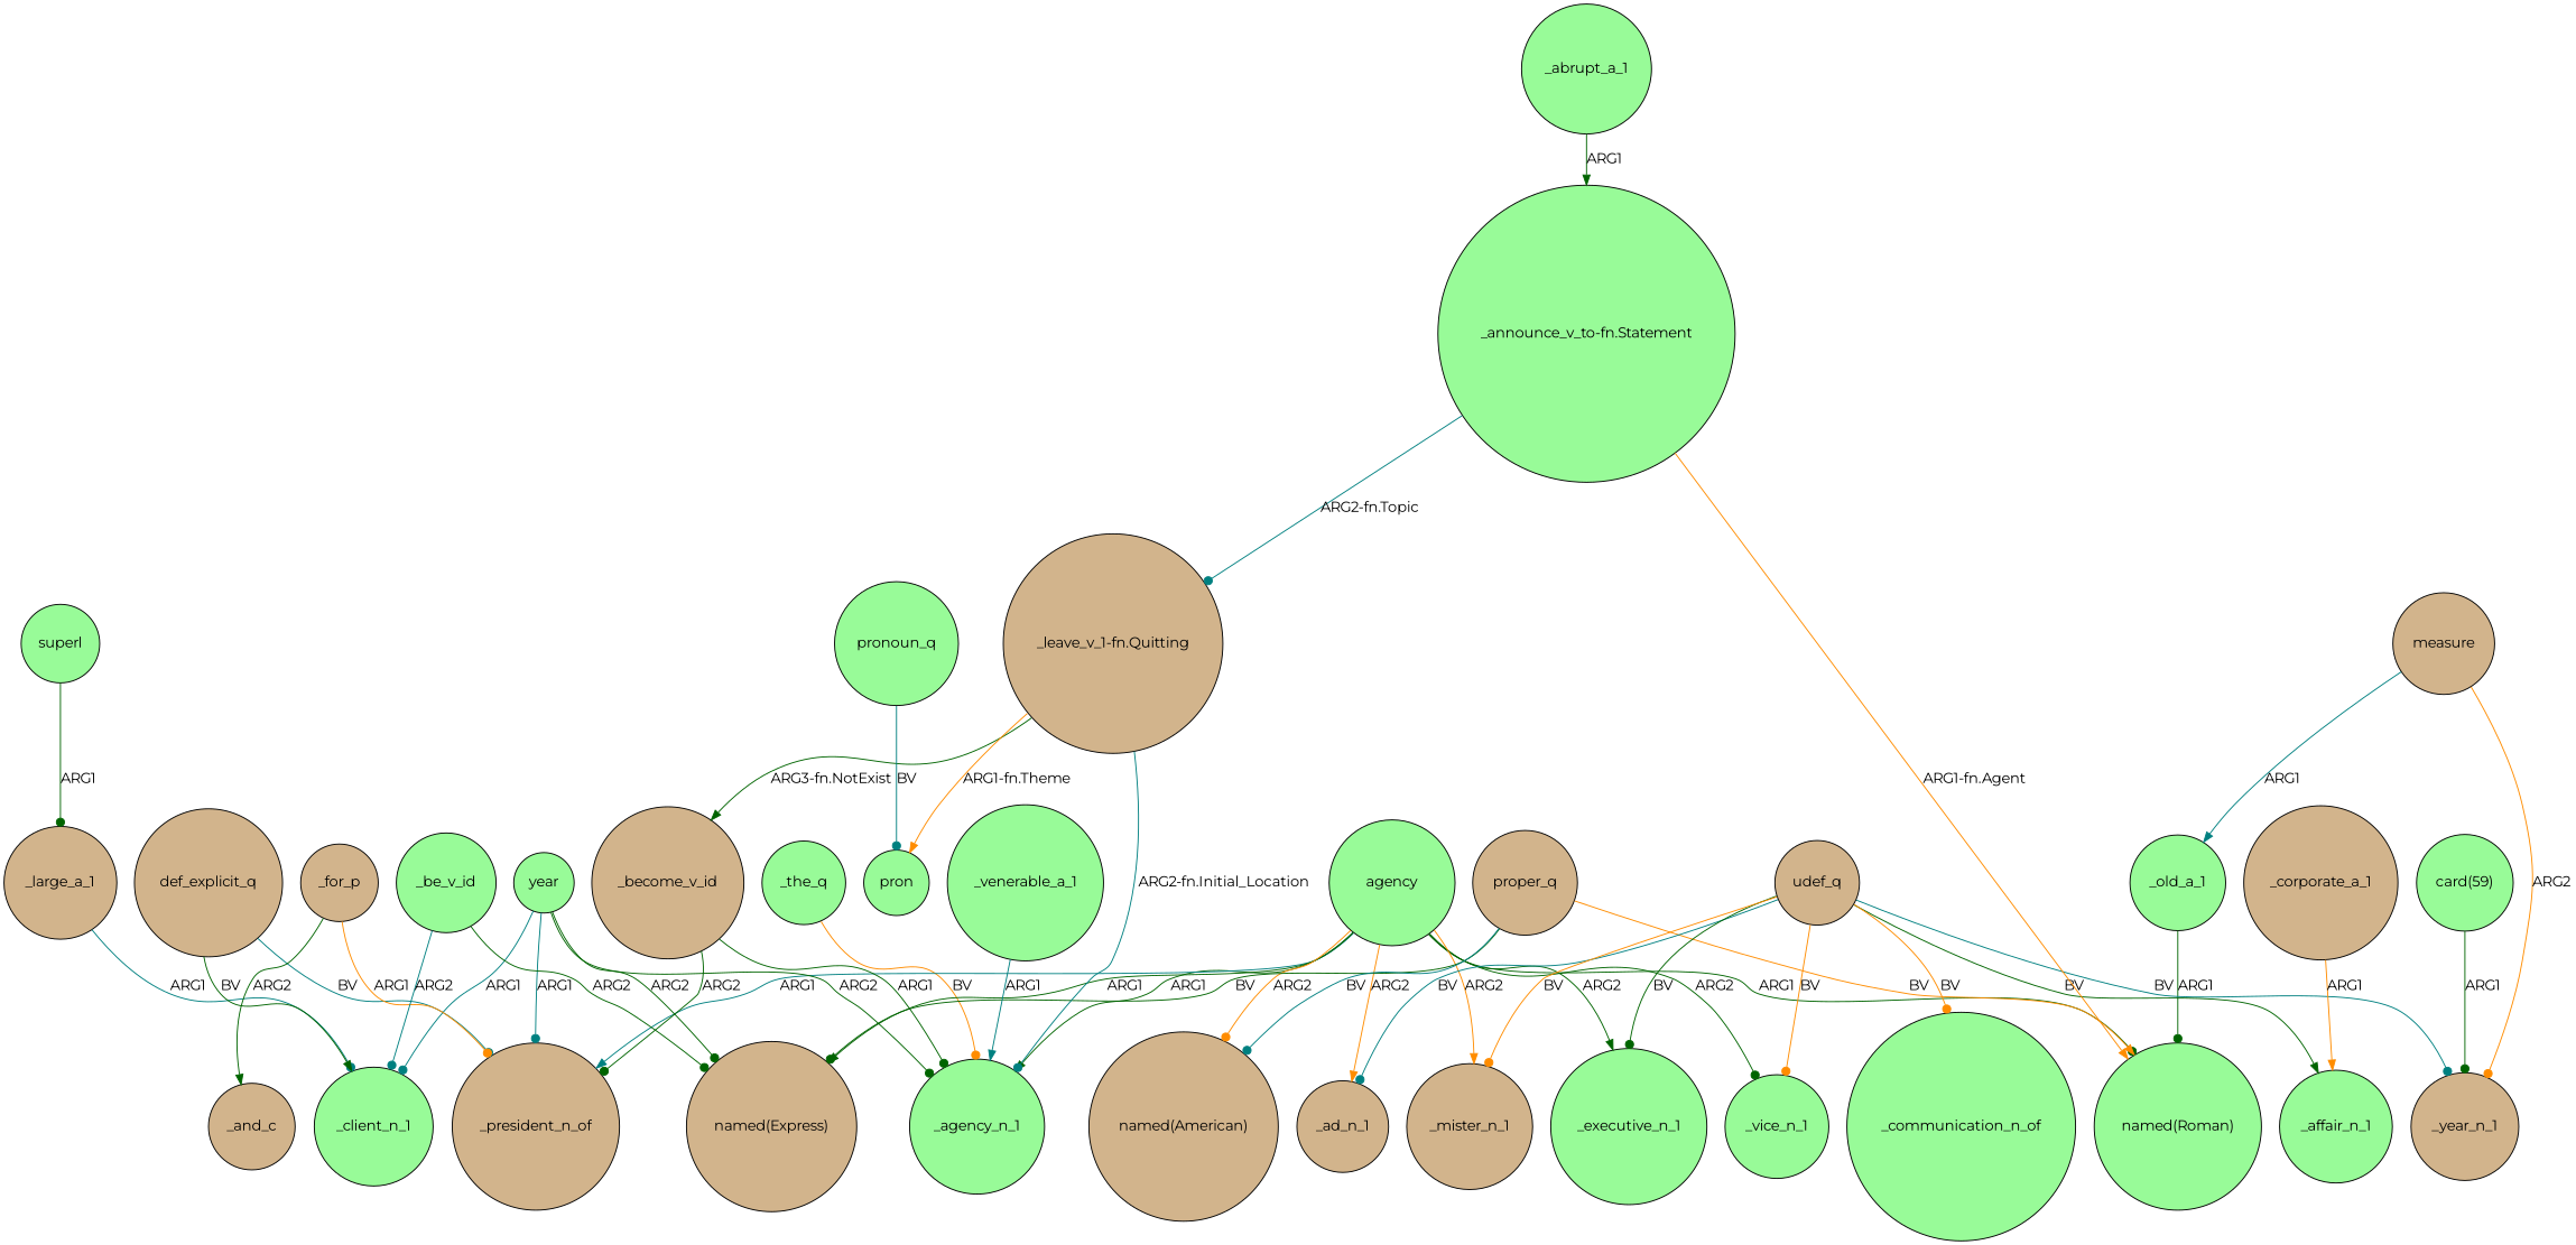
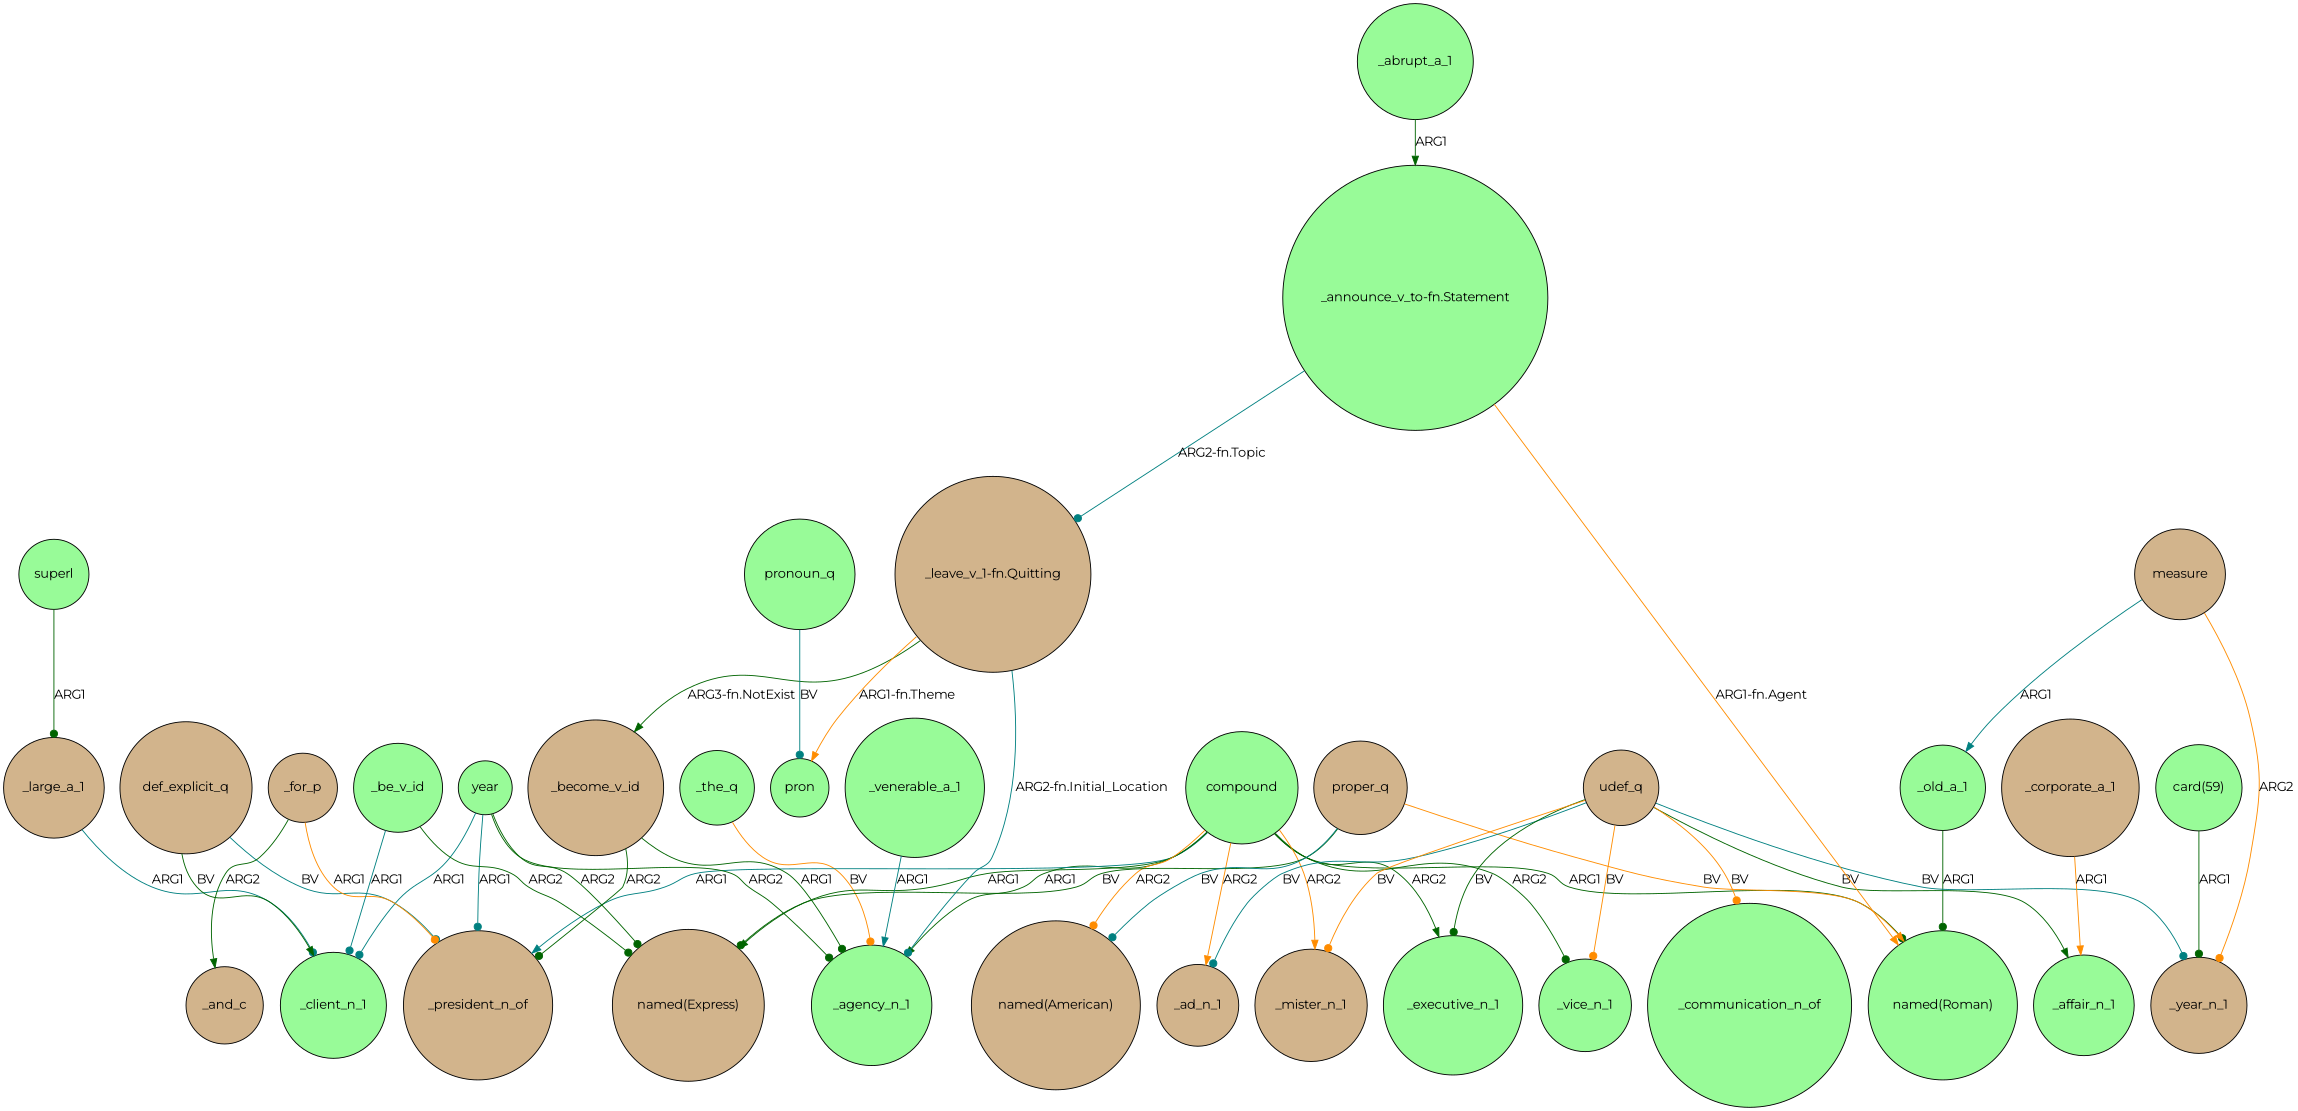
  digraph {
    fontname=Montserrat
    node [fillcolor=palegreen fontname=Montserrat shape=circle style=filled]
    edge [arrowhead=dot color=darkgreen fontname=Montserrat]
    _large_a_1 [fillcolor=tan]
    superl
    _client_n_1
    _the_q
    _agency_n_1
    def_explicit_q [fillcolor=tan]
    _president_n_of [fillcolor=tan]
-   compound [label=agency]
+   compound
    _vice_n_1
    _ad_n_1 [fillcolor=tan]
    "named(Express)" [fillcolor=tan]
    "named(American)" [fillcolor=tan]
    "named(Roman)"
    _executive_n_1
    _mister_n_1 [fillcolor=tan]
    _become_v_id [fillcolor=tan]
    measure [fillcolor=tan]
    _year_n_1 [fillcolor=tan]
    _old_a_1
    n20 [label=year]
    proper_q [fillcolor=tan]
    udef_q [fillcolor=tan]
    _affair_n_1
    _communication_n_of
    _and_c [fillcolor=tan]
    "_announce_v_to-fn.Statement"
    "_leave_v_1-fn.Quitting" [fillcolor=tan]
    pron
    _for_p [fillcolor=tan]
    _abrupt_a_1
    _be_v_id
    pronoun_q
    "card(59)"
    _venerable_a_1
    _corporate_a_1 [fillcolor=tan]
    _large_a_1 -> _client_n_1 [color=teal label=ARG1]
    superl -> _large_a_1 [label=ARG1]
    _the_q -> _agency_n_1 [color=darkorange label=BV]
    def_explicit_q -> _client_n_1 [arrowhead=normal label=BV]
    def_explicit_q -> _president_n_of [color=teal label=BV]
    compound -> _agency_n_1 [arrowhead=normal label=ARG1]
    compound -> _president_n_of [arrowhead=normal color=teal label=ARG1]
    compound -> _vice_n_1 [label=ARG2]
    compound -> _ad_n_1 [arrowhead=normal color=darkorange label=ARG2]
    compound -> "named(Express)" [arrowhead=normal label=ARG1]
    compound -> "named(American)" [color=darkorange label=ARG2]
    compound -> "named(Roman)" [label=ARG1]
    compound -> _executive_n_1 [arrowhead=normal label=ARG2]
    compound -> _mister_n_1 [arrowhead=normal color=darkorange label=ARG2]
    _become_v_id -> _agency_n_1 [label=ARG1]
    _become_v_id -> _president_n_of [label=ARG2]
    measure -> _year_n_1 [color=darkorange label=ARG2]
    measure -> _old_a_1 [arrowhead=normal color=teal label=ARG1]
    _old_a_1 -> "named(Roman)" [label=ARG1]
    n20 -> _client_n_1 [color=teal label=ARG1]
    n20 -> _agency_n_1 [label=ARG2]
    n20 -> _president_n_of [color=teal label=ARG1]
    n20 -> "named(Express)" [label=ARG2]
    proper_q -> "named(Express)" [label=BV]
    proper_q -> "named(American)" [color=teal label=BV]
    proper_q -> "named(Roman)" [arrowhead=normal color=darkorange label=BV]
    udef_q -> _vice_n_1 [color=darkorange label=BV]
    udef_q -> _ad_n_1 [color=teal label=BV]
    udef_q -> _executive_n_1 [label=BV]
    udef_q -> _mister_n_1 [color=darkorange label=BV]
    udef_q -> _year_n_1 [color=teal label=BV]
    udef_q -> _affair_n_1 [arrowhead=normal label=BV]
    udef_q -> _communication_n_of [color=darkorange label=BV]
    "_announce_v_to-fn.Statement" -> "named(Roman)" [arrowhead=normal color=darkorange label="ARG1-fn.Agent"]
    "_announce_v_to-fn.Statement" -> "_leave_v_1-fn.Quitting" [color=teal label="ARG2-fn.Topic"]
    "_leave_v_1-fn.Quitting" -> _agency_n_1 [color=teal label="ARG2-fn.Initial_Location"]
    "_leave_v_1-fn.Quitting" -> _become_v_id [arrowhead=normal label="ARG3-fn.NotExist"]
    "_leave_v_1-fn.Quitting" -> pron [arrowhead=normal color=darkorange label="ARG1-fn.Theme"]
    _for_p -> _president_n_of [color=darkorange label=ARG1]
    _for_p -> _and_c [arrowhead=normal label=ARG2]
    _abrupt_a_1 -> "_announce_v_to-fn.Statement" [arrowhead=normal label=ARG1]
-   _be_v_id -> _client_n_1 [color=teal label=ARG2]
+   _be_v_id -> _client_n_1 [color=teal label=ARG1]
    _be_v_id -> "named(Express)" [label=ARG2]
    pronoun_q -> pron [color=teal label=BV]
    "card(59)" -> _year_n_1 [label=ARG1]
    _venerable_a_1 -> _agency_n_1 [arrowhead=normal color=teal label=ARG1]
    _corporate_a_1 -> _affair_n_1 [arrowhead=normal color=darkorange label=ARG1]
  }
